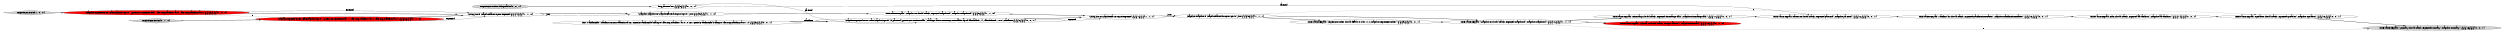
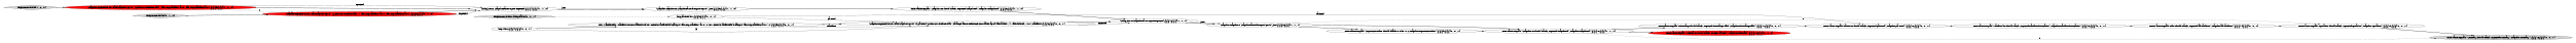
  digraph {
    rankdir=LR
    node [fillcolor=white shape=ellipse style=filled]
    edge [style=bold]
    n1 [label="String json = SnapshotParser.toJson(expected)@@@7@@@['1', '1', '1']"]
    n2 [label="Snapshot snapshot = SnapshotParser.fromJson(ops.io(),json)@@@8@@@['1', '1', '1']"]
    n3 [label="Assert.assertEquals(\"Operation should match\",expected.operation(),snapshot.operation())@@@15@@@['0', '0', '1']"]
    n4 [label="Assert.assertEquals(\"Sequence number should default to 0 for v1\",0,snapshot.sequenceNumber())@@@9@@@['0', '0', '1']"]
    n5 [label="Assert.assertEquals(\"Snapshot ID should match\",expected.snapshotId(),snapshot.snapshotId())@@@10@@@['1', '1', '1']"]
    n6 [fillcolor=lightgray label="testJsonConversion['1', '0', '0']" shape=diamond]
    n7 [fillcolor=red label="Snapshot expected = new BaseSnapshot(ops.io(),System.currentTimeMillis(),\"file:/tmp/manifest1.avro\",\"file:/tmp/manifest2.avro\")@@@3@@@['1', '0', '0']"]
    n8 [fillcolor=red label="Snapshot expected = new BaseSnapshot(ops.io(),System.currentTimeMillis(),1,\"file:/tmp/manifest1.avro\",\"file:/tmp/manifest2.avro\")@@@3@@@['0', '1', '0']"]
    n9 [label="String json = SnapshotParser.toJson(expected)@@@4@@@['1', '1', '0']"]
    n10 [label="Snapshot snapshot = SnapshotParser.fromJson(ops.io(),json)@@@5@@@['1', '1', '0']"]
    n11 [label="Assert.assertEquals(\"Timestamp should match\",expected.timestampMillis(),snapshot.timestampMillis())@@@11@@@['0', '0', '1']"]
    n12 [label="Assert.assertEquals(\"Parent ID should match\",expected.parentId(),snapshot.parentId())@@@12@@@['0', '0', '1']"]
    n13 [label="Assert.assertEquals(\"Manifest list should match\",expected.manifestListLocation(),snapshot.manifestListLocation())@@@13@@@['0', '0', '1']"]
    n14 [label="Snapshot expected = new BaseSnapshot(ops.io(),id,parentId,System.currentTimeMillis(),DataOperations.REPLACE,ImmutableMap.of(\"files-added\",\"4\",\"files-deleted\",\"100\"),manifests)@@@6@@@['0', '0', '1']"]
    n15 [label="List<ManifestFile> manifests = ImmutableList.of(new GenericManifestFile(localInput(\"file:/tmp/manifest1.avro\"),0),new GenericManifestFile(localInput(\"file:/tmp/manifest2.avro\"),0))@@@5@@@['0', '0', '1']"]
    n16 [label="long parentId = 1@@@3@@@['0', '0', '1']"]
+   n17 [label="long id = 2@@@4@@@['0', '0', '1']"]
    n18 [label="Assert.assertEquals(\"Snapshot ID should match\",expected.snapshotId(),snapshot.snapshotId())@@@6@@@['1', '1', '0']"]
    n19 [label="Assert.assertEquals(\"Files should match\",expected.allManifests(),snapshot.allManifests())@@@14@@@['0', '0', '1']"]
    n20 [fillcolor=lightgray label="Assert.assertEquals(\"Summary should match\",expected.summary(),snapshot.summary())@@@16@@@['0', '0', '1']"]
    n21 [fillcolor=lightgray label="testJsonConversion['0', '1', '0']" shape=diamond]
    n22 [fillcolor=red label="Assert.assertEquals(\"Schema ID should match\",Integer.valueOf(1),snapshot.schemaId())@@@10@@@['0', '1', '0']"]
-   n23 [fillcolor=lightgray label="testJsonConversionWithOperation['0', '0', '1']"]
+   n23 [fillcolor=lightgray label="testJsonConversionWithOperation['0', '0', '1']" shape=diamond]
    n1 -> n2
    n1 -> n2 [label=json style=solid]
    n2 -> n3 [label=0 style=dashed]
    n2 -> n4
    n2 -> n5
    n3 -> n20
    n4 -> n5
    n5 -> n11
    n5 -> n20 [label=0 style=dashed]
    n5 -> n22
    n6 -> n7
    n7 -> n8 [label=0 style=dashed]
    n7 -> n9
    n7 -> n9 [label=expected style=solid]
    n8 -> n9 [label=expected style=solid]
    n8 -> n9
    n9 -> n10 [label=json style=solid]
    n9 -> n10
    n10 -> n18
    n11 -> n12
    n12 -> n13
    n13 -> n19
    n14 -> n1
    n14 -> n1 [label=expected style=solid]
    n15 -> n14 [label=manifests style=solid]
    n15 -> n14
    n16 -> n12 [label=parentId style=solid]
    n16 -> n14 [label=parentId style=solid]
+   n17 -> n14 [label=id style=solid]
+   n17 -> n15
    n18 -> n1
    n19 -> n3
    n21 -> n8
-   n23 -> n16
+   n23 -> n16 [style=dashed]
  }
